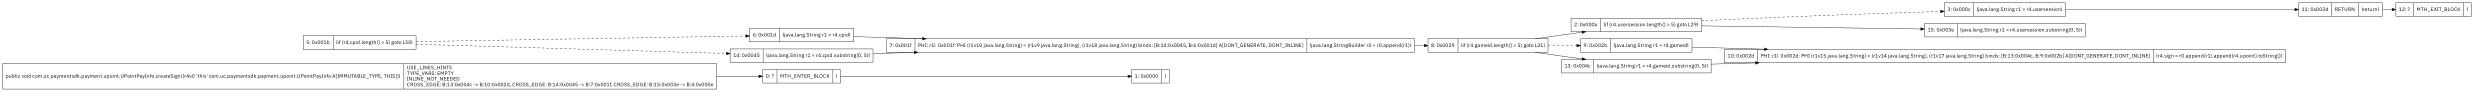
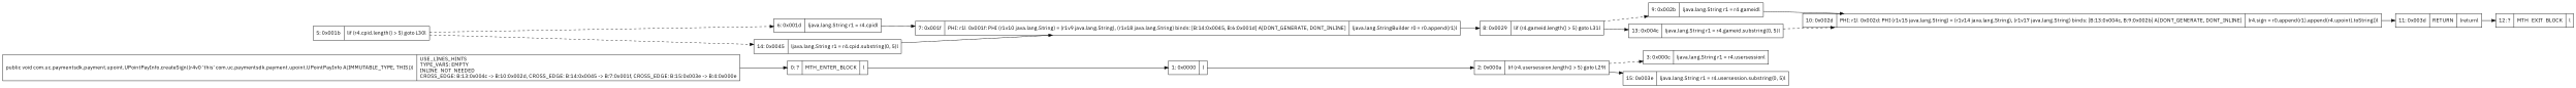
  digraph {
    fontname="IBM Plex Sans"
    rankdir=LR
    node [fontname="IBM Plex Sans" shape=record]
    edge [fontname="IBM Plex Sans"]
    n1 [label="{0\:\ ?|MTH_ENTER_BLOCK\l|l}"]
    n2 [label="{1\:\ 0x0000|l}"]
    n3 [label="{2\:\ 0x000a|lif (r4.usersession.length() \> 5) goto L29l}"]
    n4 [label="{3\:\ 0x000c|ljava.lang.String r1 = r4.usersessionl}"]
    n5 [label="{15\:\ 0x003e|ljava.lang.String r1 = r4.usersession.substring(0, 5)l}"]
    n6 [label="{5\:\ 0x001b|lif (r4.cpid.length() \> 5) goto L30l}"]
    n7 [label="{6\:\ 0x001d|ljava.lang.String r1 = r4.cpidl}"]
    n8 [label="{14\:\ 0x0045|ljava.lang.String r1 = r4.cpid.substring(0, 5)l}"]
    n9 [label="{7\:\ 0x001f|PHI: r1l  0x001f: PHI (r1v10 java.lang.String) = (r1v9 java.lang.String), (r1v18 java.lang.String) binds: [B:14:0x0045, B:6:0x001d] A[DONT_GENERATE, DONT_INLINE]\l|ljava.lang.StringBuilder r0 = r0.append(r1)l}"]
    n10 [label="{8\:\ 0x0029|lif (r4.gameid.length() \> 5) goto L31l}"]
    n11 [label="{9\:\ 0x002b|ljava.lang.String r1 = r4.gameidl}"]
    n12 [label="{13\:\ 0x004c|ljava.lang.String r1 = r4.gameid.substring(0, 5)l}"]
    n13 [label="{10\:\ 0x002d|PHI: r1l  0x002d: PHI (r1v15 java.lang.String) = (r1v14 java.lang.String), (r1v17 java.lang.String) binds: [B:13:0x004c, B:9:0x002b] A[DONT_GENERATE, DONT_INLINE]\l|lr4.sign = r0.append(r1).append(r4.upoint).toString()l}"]
    n14 [label="{11\:\ 0x003d|RETURN\l|lreturnl}"]
    n15 [label="{12\:\ ?|MTH_EXIT_BLOCK\l|l}"]
    n16 [label="{public void com.uc.paymentsdk.payment.upoint.UPointPayInfo.createSign((r4v0 'this' com.uc.paymentsdk.payment.upoint.UPointPayInfo A[IMMUTABLE_TYPE, THIS]))  | USE_LINES_HINTS\lTYPE_VARS: EMPTY\lINLINE_NOT_NEEDED\lCROSS_EDGE: B:13:0x004c \-\> B:10:0x002d, CROSS_EDGE: B:14:0x0045 \-\> B:7:0x001f, CROSS_EDGE: B:15:0x003e \-\> B:4:0x000e\l}"]
    n1 -> n2
-   n10 -> n3
+   n2 -> n3
    n3 -> n4 [style=dashed]
    n3 -> n5
    n6 -> n7 [style=dashed]
    n6 -> n8 [style=dashed]
    n7 -> n9
    n8 -> n9
    n9 -> n10
    n10 -> n11 [style=dashed]
    n10 -> n12
    n11 -> n13
-   n12 -> n13
-   n4 -> n14
+   n12 -> n13 [style=dashed]
+   n13 -> n14
    n14 -> n15
    n16 -> n1
  }
